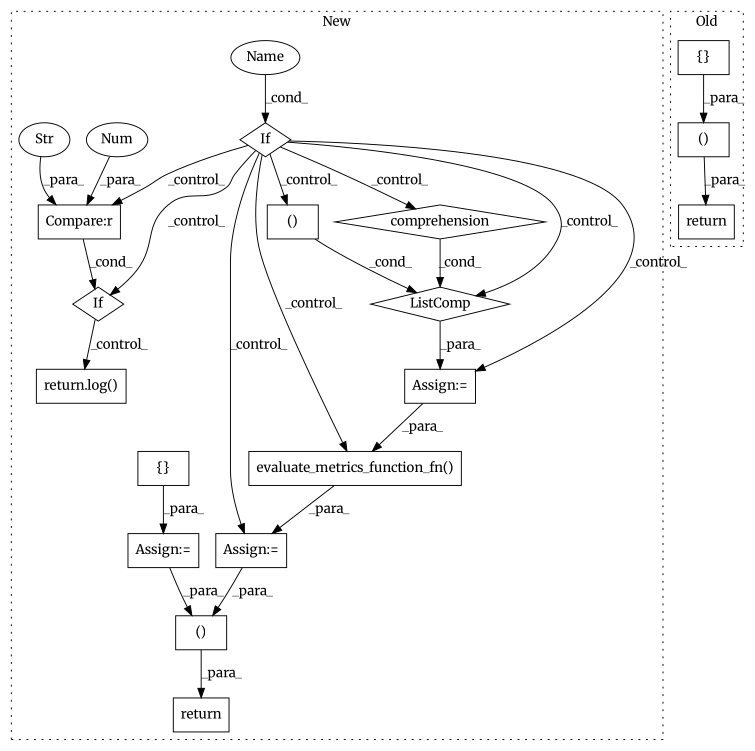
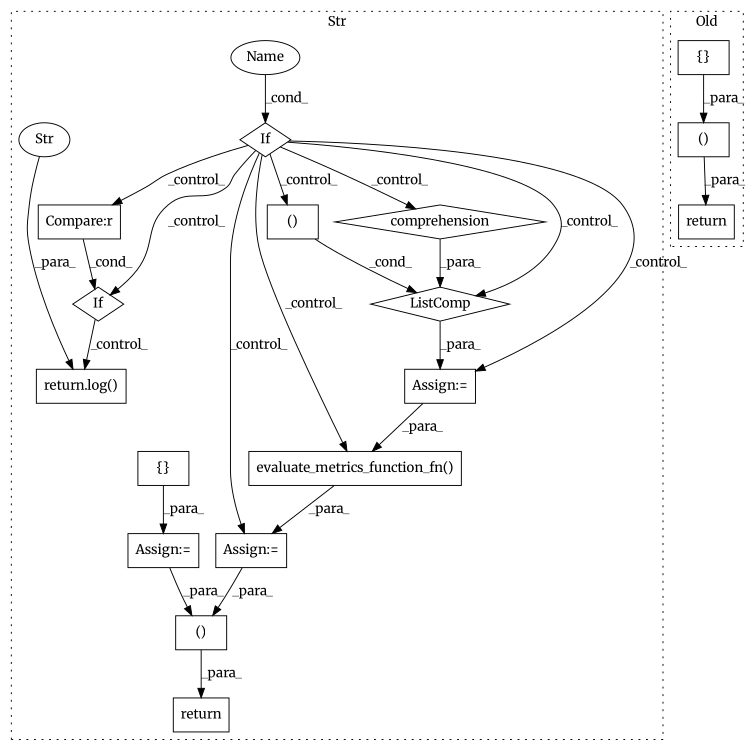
  digraph {
    fontname=Merriweather
    node [a=68 fontname=Merriweather l=3 s=10663 shape=box]
    edge [fontname=Merriweather]
    n1 [a=75 l="4,1" label="return.log()" s="10685,10743"]
    n2 [a=87 l=36 label=Name s=10445 shape=ellipse]
    n3 [label="Assign:=" s=10596]
    n4 [a=96 l=0 label=If shape=diamond]
    n5 [a=54 l=20 label="()" s=10776]
    n6 [a=96 label=If s=10442 shape=diamond]
    n7 [a=54 l=13 label="()" s=10528]
    n8 [a=66 l=45 label=Str s=10698 shape=ellipse]
    n9 [a=95 l="2,1" label="{}" s="10431,10432"]
    n10 [a=40 l=8 label="Compare:r"]
    n11 [a=106 l=55 label=ListComp s=10510 shape=diamond]
-   n12 [a=76 l=1 label=Num s=10670 shape=ellipse]
    n13 [label="Assign:=" s=10428]
    n14 [a=45 label=comprehension s=10543 shape=diamond]
    n15 [label="Assign:=" s=10507]
    n16 [a=93 l=7 label=return s=10754]
    n17 [a=75 l="37,1" label="evaluate_metrics_function_fn()" s="10599,10648"]
    n18 [a=54 l=4 label="()" s=9302]
    n19 [a=95 l="2,1" label="{}" s="9304,9305"]
    n20 [a=93 l=7 label=return s=9280]
    subgraph cluster_1 {
-     label=New
+     label=Str
      style=dotted
      n1
      n2
      n3
      n4
      n5
      n6
      n7
      n8
      n9
      n10
      n11
-     n12
      n13
      n14
      n15
      n16
      n17
    }
    subgraph cluster_2 {
      label=Old
      style=dotted
      n18
      n19
      n20
    }
    n2 -> n6 [label=_cond_]
    n3 -> n5 [label=_para_]
    n4 -> n1 [label=_control_]
    n5 -> n16 [label=_para_]
    n6 -> n3 [label=_control_]
    n6 -> n4 [label=_control_]
    n6 -> n7 [label=_control_]
    n6 -> n10 [label=_control_]
    n6 -> n11 [label=_control_]
    n6 -> n14 [label=_control_]
    n6 -> n15 [label=_control_]
    n6 -> n17 [label=_control_]
    n7 -> n11 [label=_cond_]
-   n8 -> n10 [label=_para_]
+   n8 -> n1 [label=_para_]
    n9 -> n13 [label=_para_]
    n10 -> n4 [label=_cond_]
    n11 -> n15 [label=_para_]
-   n12 -> n10 [label=_para_]
    n13 -> n5 [label=_para_]
-   n14 -> n11 [label=_cond_]
+   n14 -> n11 [label=_para_]
    n15 -> n17 [label=_para_]
    n17 -> n3 [label=_para_]
    n18 -> n20 [label=_para_]
    n19 -> n18 [label=_para_]
  }
